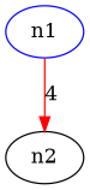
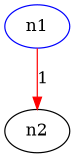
  digraph {
    n1 [color=blue height=0.5 label=n1 width=0.75]
    n2 [height=0.5 width=0.75]
-   n1 -> n2 [color=red label=4]
+   n1 -> n2 [color=red label=1]
  }
